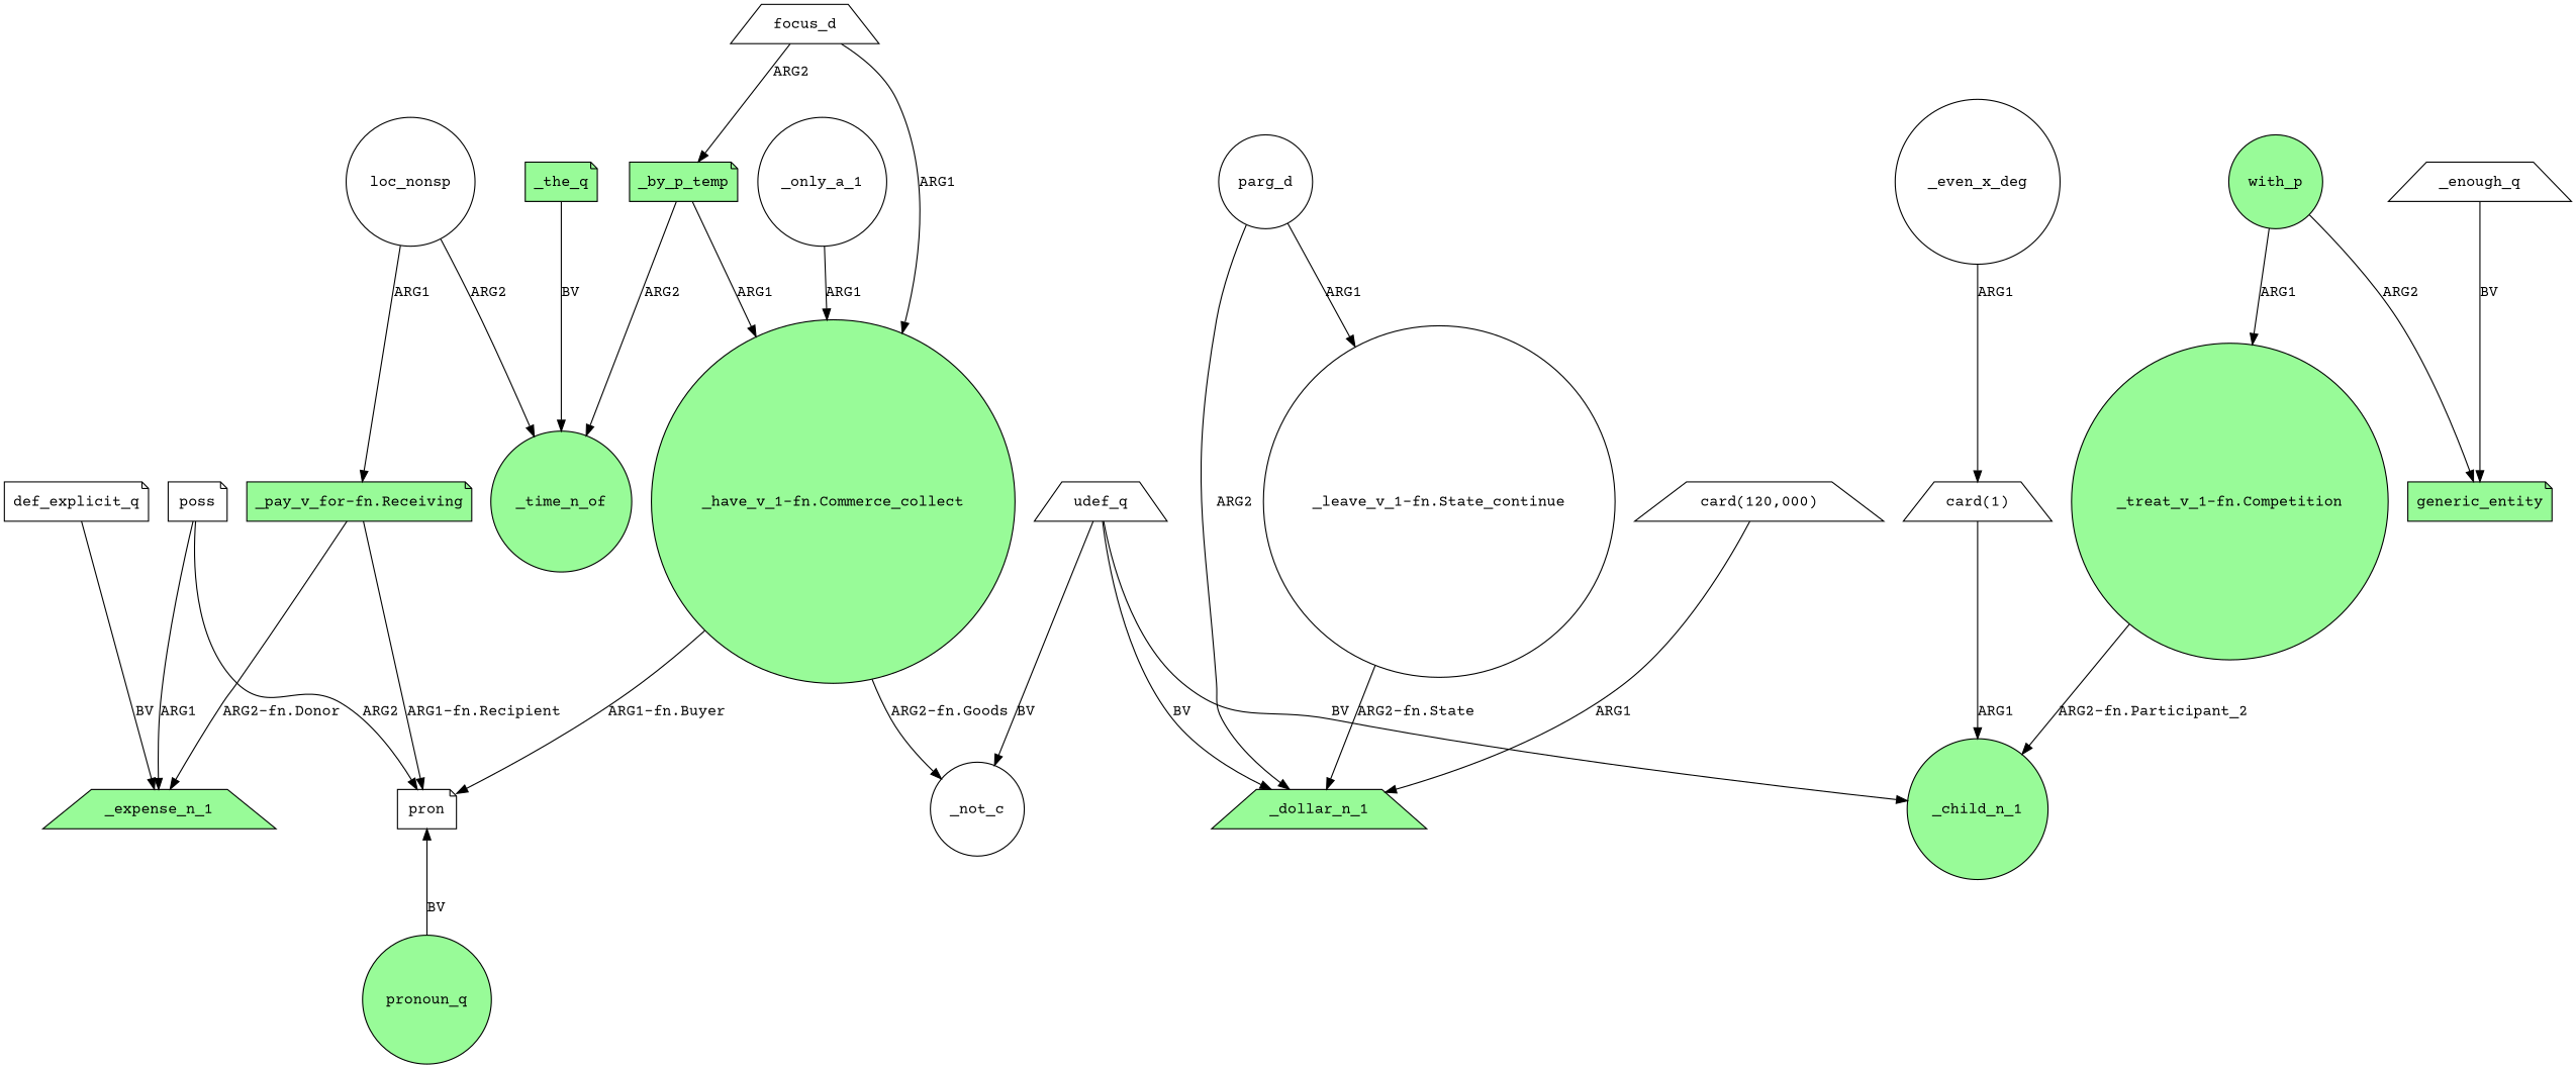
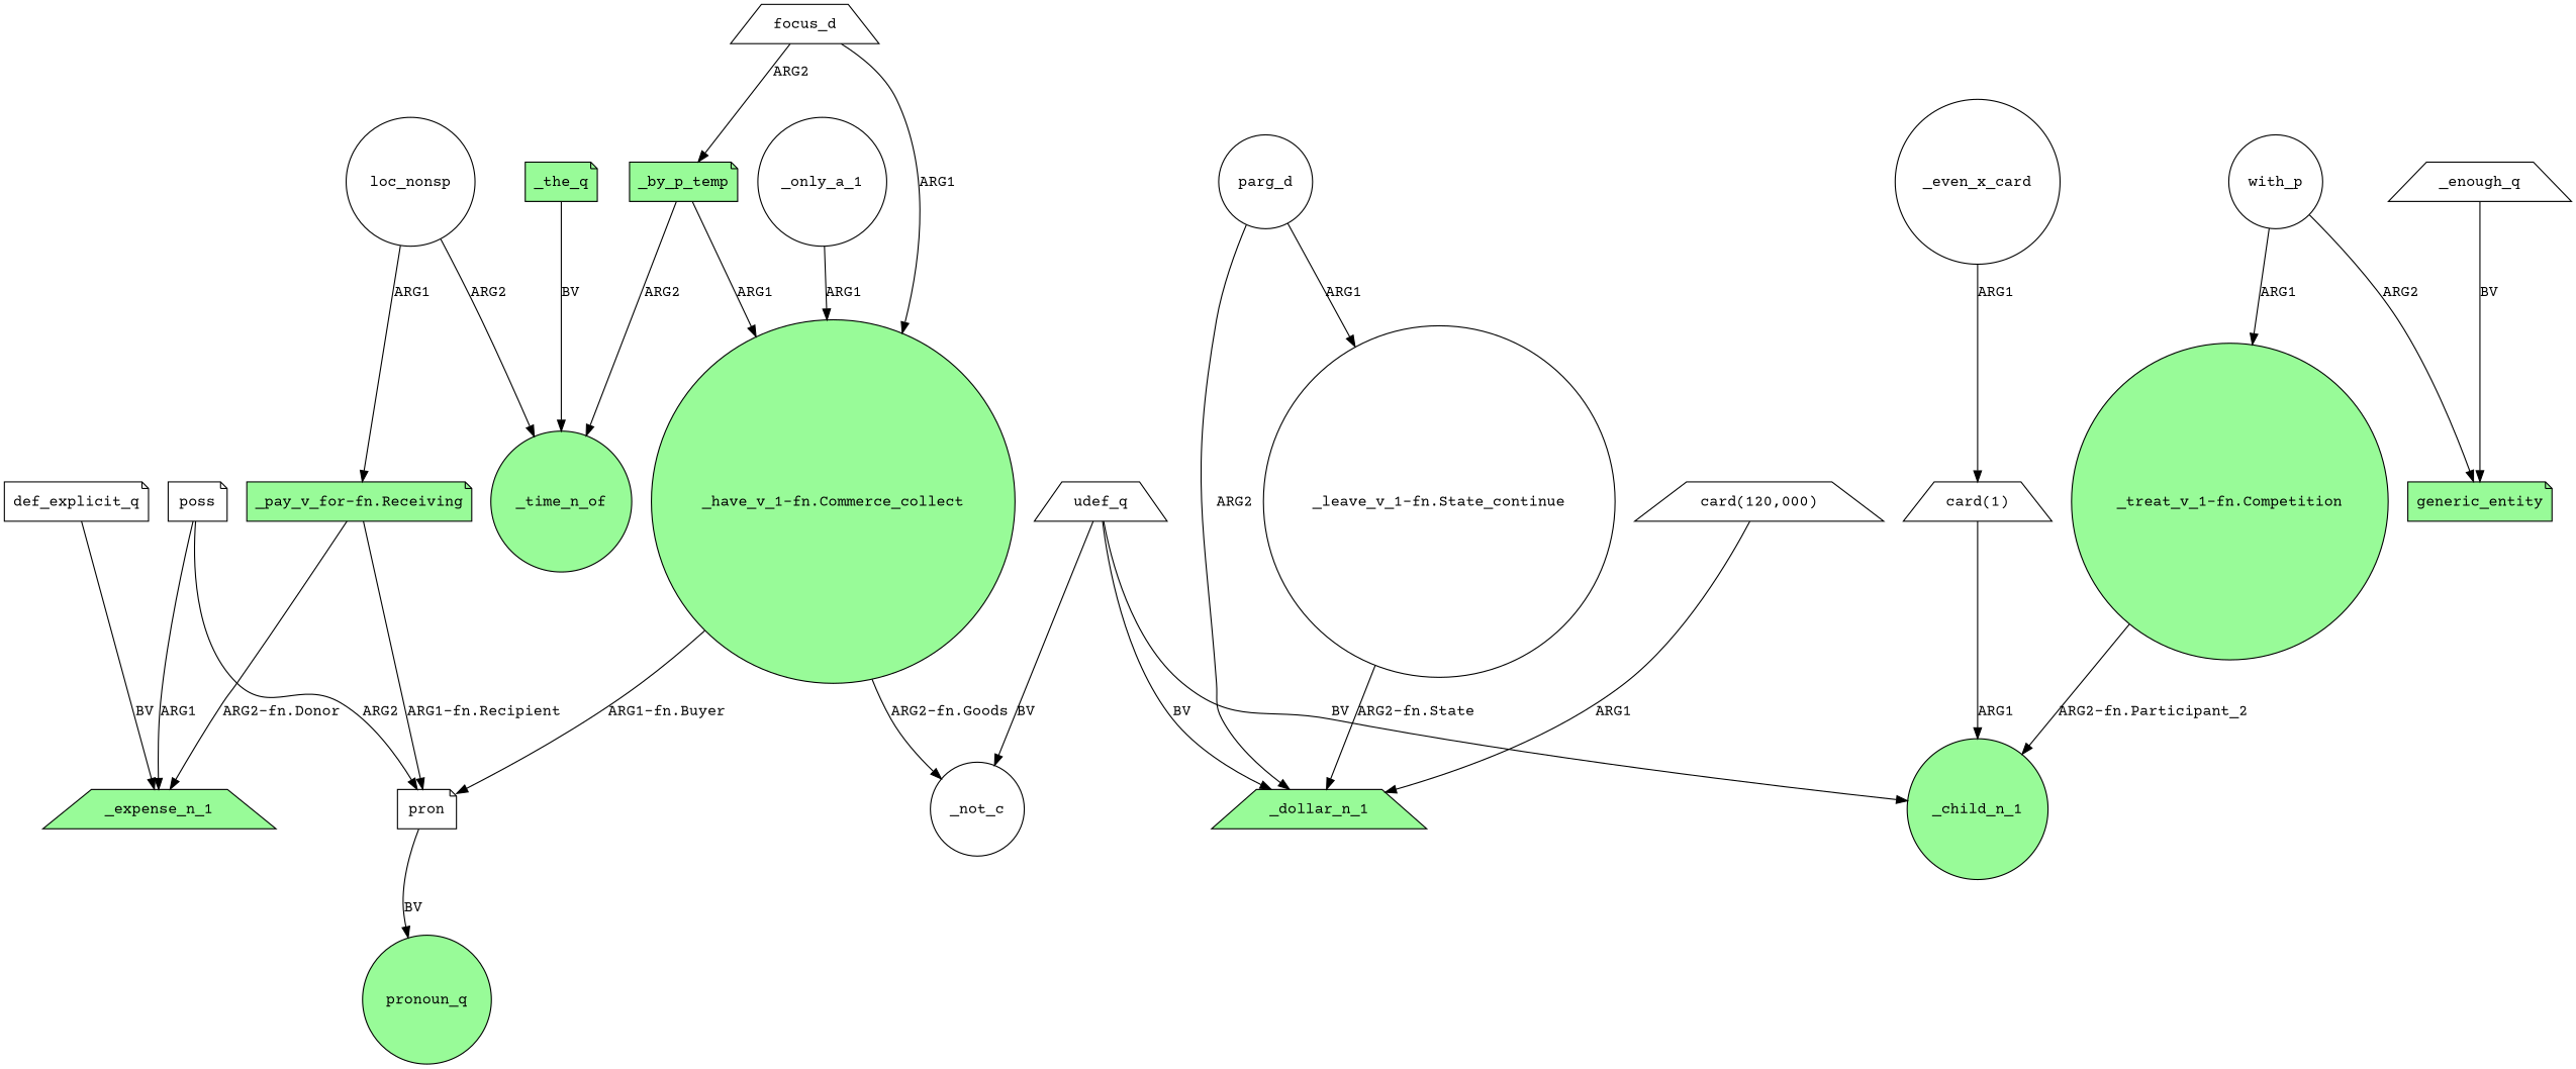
  digraph {
    fontname="Courier Prime"
    node [fillcolor=white fontname="Courier Prime" shape=circle style=filled]
    edge [fontname="Courier Prime"]
    "_have_v_1-fn.Commerce_collect" [fillcolor=palegreen]
    _only_a_1
    pron [shape=note]
    _not_c
    _dollar_n_1 [fillcolor=palegreen shape=trapezium]
    parg_d
    "_leave_v_1-fn.State_continue"
    "_pay_v_for-fn.Receiving" [fillcolor=palegreen shape=note]
    _expense_n_1 [fillcolor=palegreen shape=trapezium]
    _by_p_temp [fillcolor=palegreen shape=note]
    _time_n_of [fillcolor=palegreen]
    "card(1)" [shape=trapezium]
    _child_n_1 [fillcolor=palegreen]
    _enough_q [shape=trapezium]
    generic_entity [fillcolor=palegreen shape=note]
    poss [shape=note]
-   with_p [fillcolor=palegreen]
+   with_p
    "_treat_v_1-fn.Competition" [fillcolor=palegreen]
    pronoun_q [fillcolor=palegreen]
-   _even_x_deg
+   _even_x_deg [label=_even_x_card]
    _the_q [fillcolor=palegreen shape=note]
    udef_q [shape=trapezium]
    focus_d [shape=trapezium]
    def_explicit_q [shape=note]
    loc_nonsp
    "card(120,000)" [shape=trapezium]
    "_have_v_1-fn.Commerce_collect" -> pron [label="ARG1-fn.Buyer"]
    "_have_v_1-fn.Commerce_collect" -> _not_c [label="ARG2-fn.Goods"]
    _only_a_1 -> "_have_v_1-fn.Commerce_collect" [label=ARG1]
    parg_d -> _dollar_n_1 [label=ARG2]
    parg_d -> "_leave_v_1-fn.State_continue" [label=ARG1]
    "_leave_v_1-fn.State_continue" -> _dollar_n_1 [label="ARG2-fn.State"]
    "_pay_v_for-fn.Receiving" -> pron [label="ARG1-fn.Recipient"]
    "_pay_v_for-fn.Receiving" -> _expense_n_1 [label="ARG2-fn.Donor"]
    _by_p_temp -> "_have_v_1-fn.Commerce_collect" [label=ARG1]
    _by_p_temp -> _time_n_of [label=ARG2]
    "card(1)" -> _child_n_1 [label=ARG1]
    _enough_q -> generic_entity [label=BV]
    poss -> pron [label=ARG2]
    poss -> _expense_n_1 [label=ARG1]
    with_p -> generic_entity [label=ARG2]
    with_p -> "_treat_v_1-fn.Competition" [label=ARG1]
    "_treat_v_1-fn.Competition" -> _child_n_1 [label="ARG2-fn.Participant_2"]
-   pronoun_q -> pron [label=BV]
+   pron -> pronoun_q [label=BV]
    _even_x_deg -> "card(1)" [label=ARG1]
    _the_q -> _time_n_of [label=BV]
    udef_q -> _not_c [label=BV]
    udef_q -> _dollar_n_1 [label=BV]
    udef_q -> _child_n_1 [label=BV]
    focus_d -> "_have_v_1-fn.Commerce_collect" [label=ARG1]
    focus_d -> _by_p_temp [label=ARG2]
    def_explicit_q -> _expense_n_1 [label=BV]
    loc_nonsp -> "_pay_v_for-fn.Receiving" [label=ARG1]
    loc_nonsp -> _time_n_of [label=ARG2]
    "card(120,000)" -> _dollar_n_1 [label=ARG1]
  }
